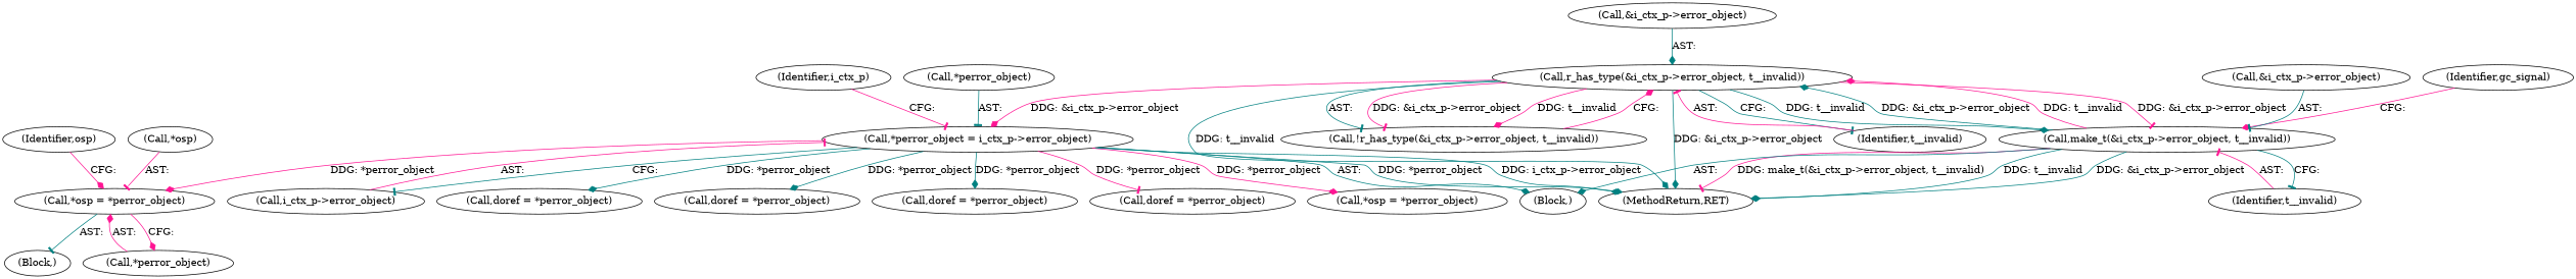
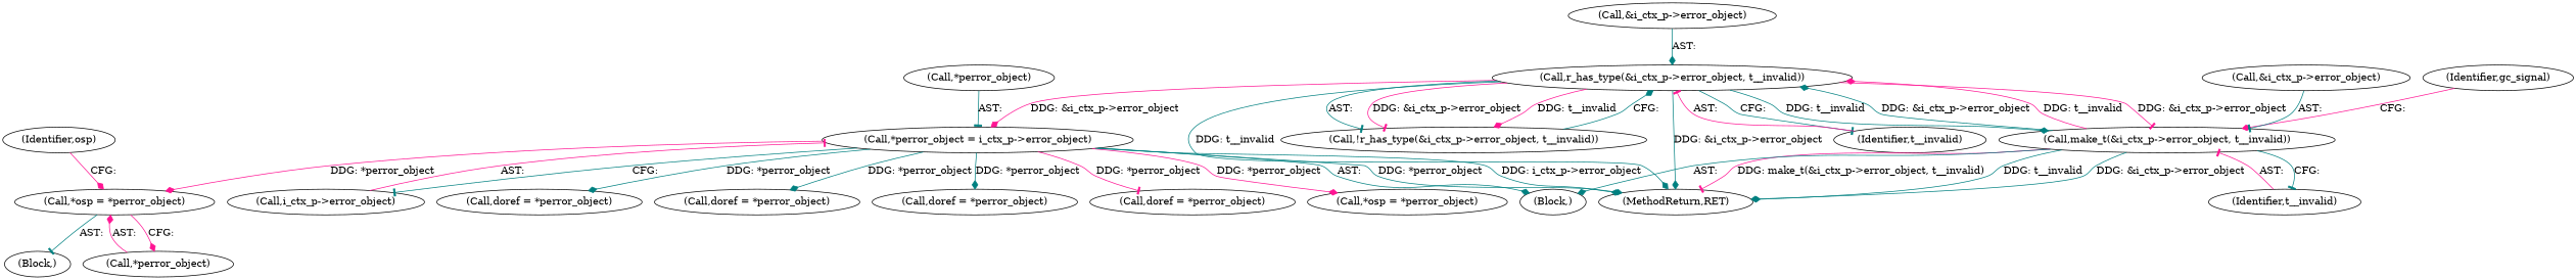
  digraph {
    edge [arrowhead=diamond color=teal]
    n1 [label="(Call,*osp = *perror_object)"]
    n2 [label="(Block,)"]
    n3 [label="(Call,*perror_object)"]
    n4 [label="(Call,*perror_object = i_ctx_p->error_object)"]
    n5 [label="(Call,*osp = *perror_object)"]
    n6 [label="(Call,i_ctx_p->error_object)"]
    n7 [label="(Call,doref = *perror_object)"]
    n8 [label="(Call,doref = *perror_object)"]
    n9 [label="(MethodReturn,RET)"]
    n10 [label="(Call,doref = *perror_object)"]
    n11 [label="(Call,doref = *perror_object)"]
    n12 [label="(Block,)"]
    n13 [label="(Call,r_has_type(&i_ctx_p->error_object, t__invalid))"]
    n14 [label="(Call,make_t(&i_ctx_p->error_object, t__invalid))"]
    n15 [label="(Call,!r_has_type(&i_ctx_p->error_object, t__invalid))"]
    n16 [label="(Identifier,t__invalid)"]
    n17 [label="(Identifier,t__invalid)"]
-   n18 [label="(Identifier,i_ctx_p)"]
    n19 [label="(Identifier,gc_signal)"]
    n20 [label="(Call,&i_ctx_p->error_object)"]
    n21 [label="(Identifier,osp)"]
-   n22 [label="(Call,*osp)"]
    n23 [label="(Call,&i_ctx_p->error_object)"]
    n24 [label="(Call,*perror_object)"]
    n1 -> n2 [arrowhead=tee label="AST: "]
    n1 -> n3 [color=deeppink label="CFG: "]
    n3 -> n1 [color=deeppink label="AST: "]
    n4 -> n1 [color=deeppink label="DDG: *perror_object"]
    n4 -> n5 [color=deeppink label="DDG: *perror_object"]
    n4 -> n6 [arrowhead=tee label="CFG: "]
    n4 -> n7 [label="DDG: *perror_object"]
    n4 -> n8 [label="DDG: *perror_object"]
    n4 -> n9 [label="DDG: i_ctx_p->error_object"]
    n4 -> n9 [label="DDG: *perror_object"]
    n4 -> n10 [label="DDG: *perror_object"]
    n4 -> n11 [arrowhead=tee color=deeppink label="DDG: *perror_object"]
    n4 -> n12 [label="AST: "]
    n6 -> n4 [arrowhead=tee color=deeppink label="AST: "]
    n13 -> n4 [color=deeppink label="DDG: &i_ctx_p->error_object"]
    n13 -> n9 [label="DDG: &i_ctx_p->error_object"]
    n13 -> n9 [label="DDG: t__invalid"]
    n13 -> n14 [arrowhead=tee color=deeppink label="DDG: &i_ctx_p->error_object"]
    n13 -> n14 [label="DDG: t__invalid"]
    n13 -> n15 [arrowhead=tee label="AST: "]
    n13 -> n15 [arrowhead=tee color=deeppink label="DDG: &i_ctx_p->error_object"]
    n13 -> n15 [color=deeppink label="DDG: t__invalid"]
    n13 -> n16 [arrowhead=tee label="CFG: "]
    n14 -> n9 [label="DDG: t__invalid"]
    n14 -> n9 [label="DDG: &i_ctx_p->error_object"]
    n14 -> n9 [arrowhead=tee color=deeppink label="DDG: make_t(&i_ctx_p->error_object, t__invalid)"]
    n14 -> n12 [label="AST: "]
    n14 -> n13 [label="DDG: &i_ctx_p->error_object"]
    n14 -> n13 [color=deeppink label="DDG: t__invalid"]
    n14 -> n17 [arrowhead=tee label="CFG: "]
-   n15 -> n13 [color=deeppink label="CFG: "]
+   n15 -> n13 [label="CFG: "]
    n16 -> n13 [arrowhead=tee color=deeppink label="AST: "]
    n17 -> n14 [arrowhead=tee color=deeppink label="AST: "]
-   n18 -> n4 [arrowhead=tee color=deeppink label="CFG: "]
    n19 -> n14 [color=deeppink label="CFG: "]
    n20 -> n14 [arrowhead=tee label="AST: "]
    n21 -> n1 [color=deeppink label="CFG: "]
-   n22 -> n1 [arrowhead=tee color=deeppink label="AST: "]
    n23 -> n13 [label="AST: "]
    n24 -> n4 [arrowhead=tee label="AST: "]
  }
